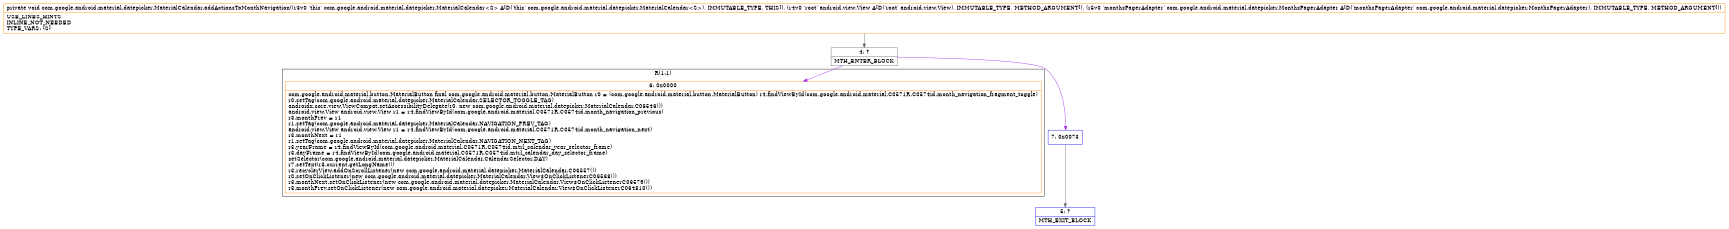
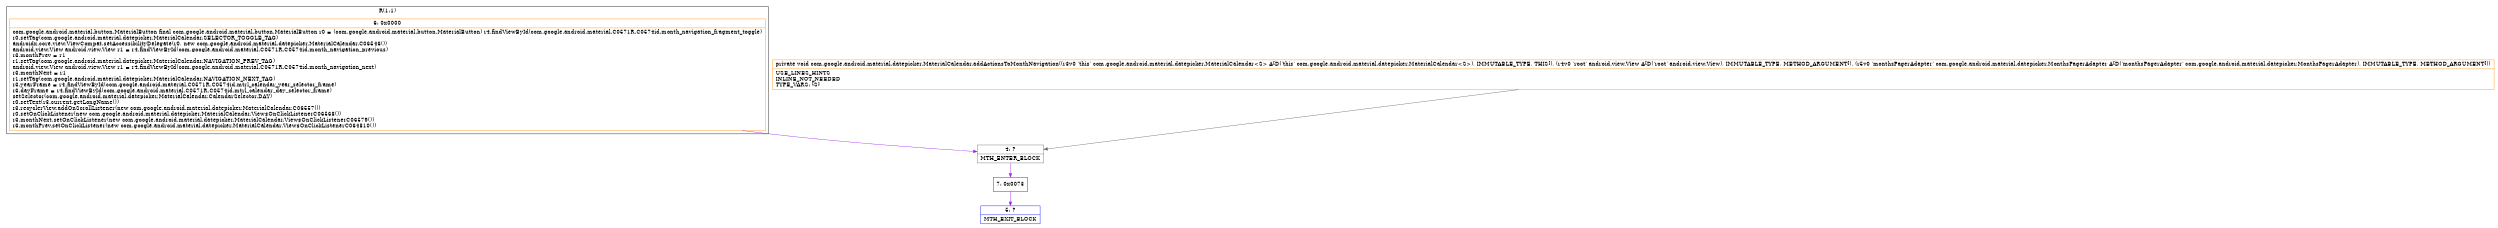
  digraph {
    node [color=darkorange shape=record]
    edge [color=gray40]
-   n1 [label="{6\:\ 0x0000|com.google.android.material.button.MaterialButton final com.google.android.material.button.MaterialButton r0 = (com.google.android.material.button.MaterialButton) r4.findViewById(com.google.android.material.C0571R.C0574id.month_navigation_fragment_toggle)\lr0.setTag(com.google.android.material.datepicker.MaterialCalendar.SELECTOR_TOGGLE_TAG)\landroidx.core.view.ViewCompat.setAccessibilityDelegate(r0, new com.google.android.material.datepicker.MaterialCalendar.C06546())\landroid.view.View android.view.View r1 = r4.findViewById(com.google.android.material.C0571R.C0574id.month_navigation_previous)\lr3.monthPrev = r1\lr1.setTag(com.google.android.material.datepicker.MaterialCalendar.NAVIGATION_PREV_TAG)\landroid.view.View android.view.View r1 = r4.findViewById(com.google.android.material.C0571R.C0574id.month_navigation_next)\lr3.monthNext = r1\lr1.setTag(com.google.android.material.datepicker.MaterialCalendar.NAVIGATION_NEXT_TAG)\lr3.yearFrame = r4.findViewById(com.google.android.material.C0571R.C0574id.mtrl_calendar_year_selector_frame)\lr3.dayFrame = r4.findViewById(com.google.android.material.C0571R.C0574id.mtrl_calendar_day_selector_frame)\lsetSelector(com.google.android.material.datepicker.MaterialCalendar.CalendarSelector.DAY)\lr7.setText(r3.current.getLongName())\lr3.recyclerView.addOnScrollListener(new com.google.android.material.datepicker.MaterialCalendar.C06557())\lr0.setOnClickListener(new com.google.android.material.datepicker.MaterialCalendar.View$OnClickListenerC06568())\lr3.monthNext.setOnClickListener(new com.google.android.material.datepicker.MaterialCalendar.View$OnClickListenerC06579())\lr3.monthPrev.setOnClickListener(new com.google.android.material.datepicker.MaterialCalendar.View$OnClickListenerC064810())\l}"]
+   n1 [label="{6\:\ 0x0000|com.google.android.material.button.MaterialButton final com.google.android.material.button.MaterialButton r0 = (com.google.android.material.button.MaterialButton) r4.findViewById(com.google.android.material.C0571R.C0574id.month_navigation_fragment_toggle)\lr0.setTag(com.google.android.material.datepicker.MaterialCalendar.SELECTOR_TOGGLE_TAG)\landroidx.core.view.ViewCompat.setAccessibilityDelegate(r0, new com.google.android.material.datepicker.MaterialCalendar.C06546())\landroid.view.View android.view.View r1 = r4.findViewById(com.google.android.material.C0571R.C0574id.month_navigation_previous)\lr3.monthPrev = r1\lr1.setTag(com.google.android.material.datepicker.MaterialCalendar.NAVIGATION_PREV_TAG)\landroid.view.View android.view.View r1 = r4.findViewById(com.google.android.material.C0571R.C0574id.month_navigation_next)\lr3.monthNext = r1\lr1.setTag(com.google.android.material.datepicker.MaterialCalendar.NAVIGATION_NEXT_TAG)\lr3.yearFrame = r4.findViewById(com.google.android.material.C0571R.C0574id.mtrl_calendar_year_selector_frame)\lr3.dayFrame = r4.findViewById(com.google.android.material.C0571R.C0574id.mtrl_calendar_day_selector_frame)\lsetSelector(com.google.android.material.datepicker.MaterialCalendar.CalendarSelector.DAY)\lr0.setText(r3.current.getLongName())\lr3.recyclerView.addOnScrollListener(new com.google.android.material.datepicker.MaterialCalendar.C06557())\lr0.setOnClickListener(new com.google.android.material.datepicker.MaterialCalendar.View$OnClickListenerC06568())\lr3.monthNext.setOnClickListener(new com.google.android.material.datepicker.MaterialCalendar.View$OnClickListenerC06579())\lr3.monthPrev.setOnClickListener(new com.google.android.material.datepicker.MaterialCalendar.View$OnClickListenerC064810())\l}"]
    n2 [color=blue label="{7\:\ 0x0073}"]
    n3 [color=blue label="{5\:\ ?|MTH_EXIT_BLOCK\l}"]
    n4 [color=gray40 label="{4\:\ ?|MTH_ENTER_BLOCK\l}"]
    n5 [label="{private void com.google.android.material.datepicker.MaterialCalendar.addActionsToMonthNavigation((r3v0 'this' com.google.android.material.datepicker.MaterialCalendar\<S\> A[D('this' com.google.android.material.datepicker.MaterialCalendar\<S\>), IMMUTABLE_TYPE, THIS]), (r4v0 'root' android.view.View A[D('root' android.view.View), IMMUTABLE_TYPE, METHOD_ARGUMENT]), (r5v0 'monthsPagerAdapter' com.google.android.material.datepicker.MonthsPagerAdapter A[D('monthsPagerAdapter' com.google.android.material.datepicker.MonthsPagerAdapter), IMMUTABLE_TYPE, METHOD_ARGUMENT]))  | USE_LINES_HINTS\lINLINE_NOT_NEEDED\lTYPE_VARS: [S]\l}"]
    subgraph cluster_1 {
      label="R(1:1)"
      n1
    }
-   n2 -> n3
-   n4 -> n1 [color=purple]
+   n2 -> n3 [color=purple]
+   n1 -> n4 [color=purple]
    n4 -> n2 [color=purple]
    n5 -> n4
  }
